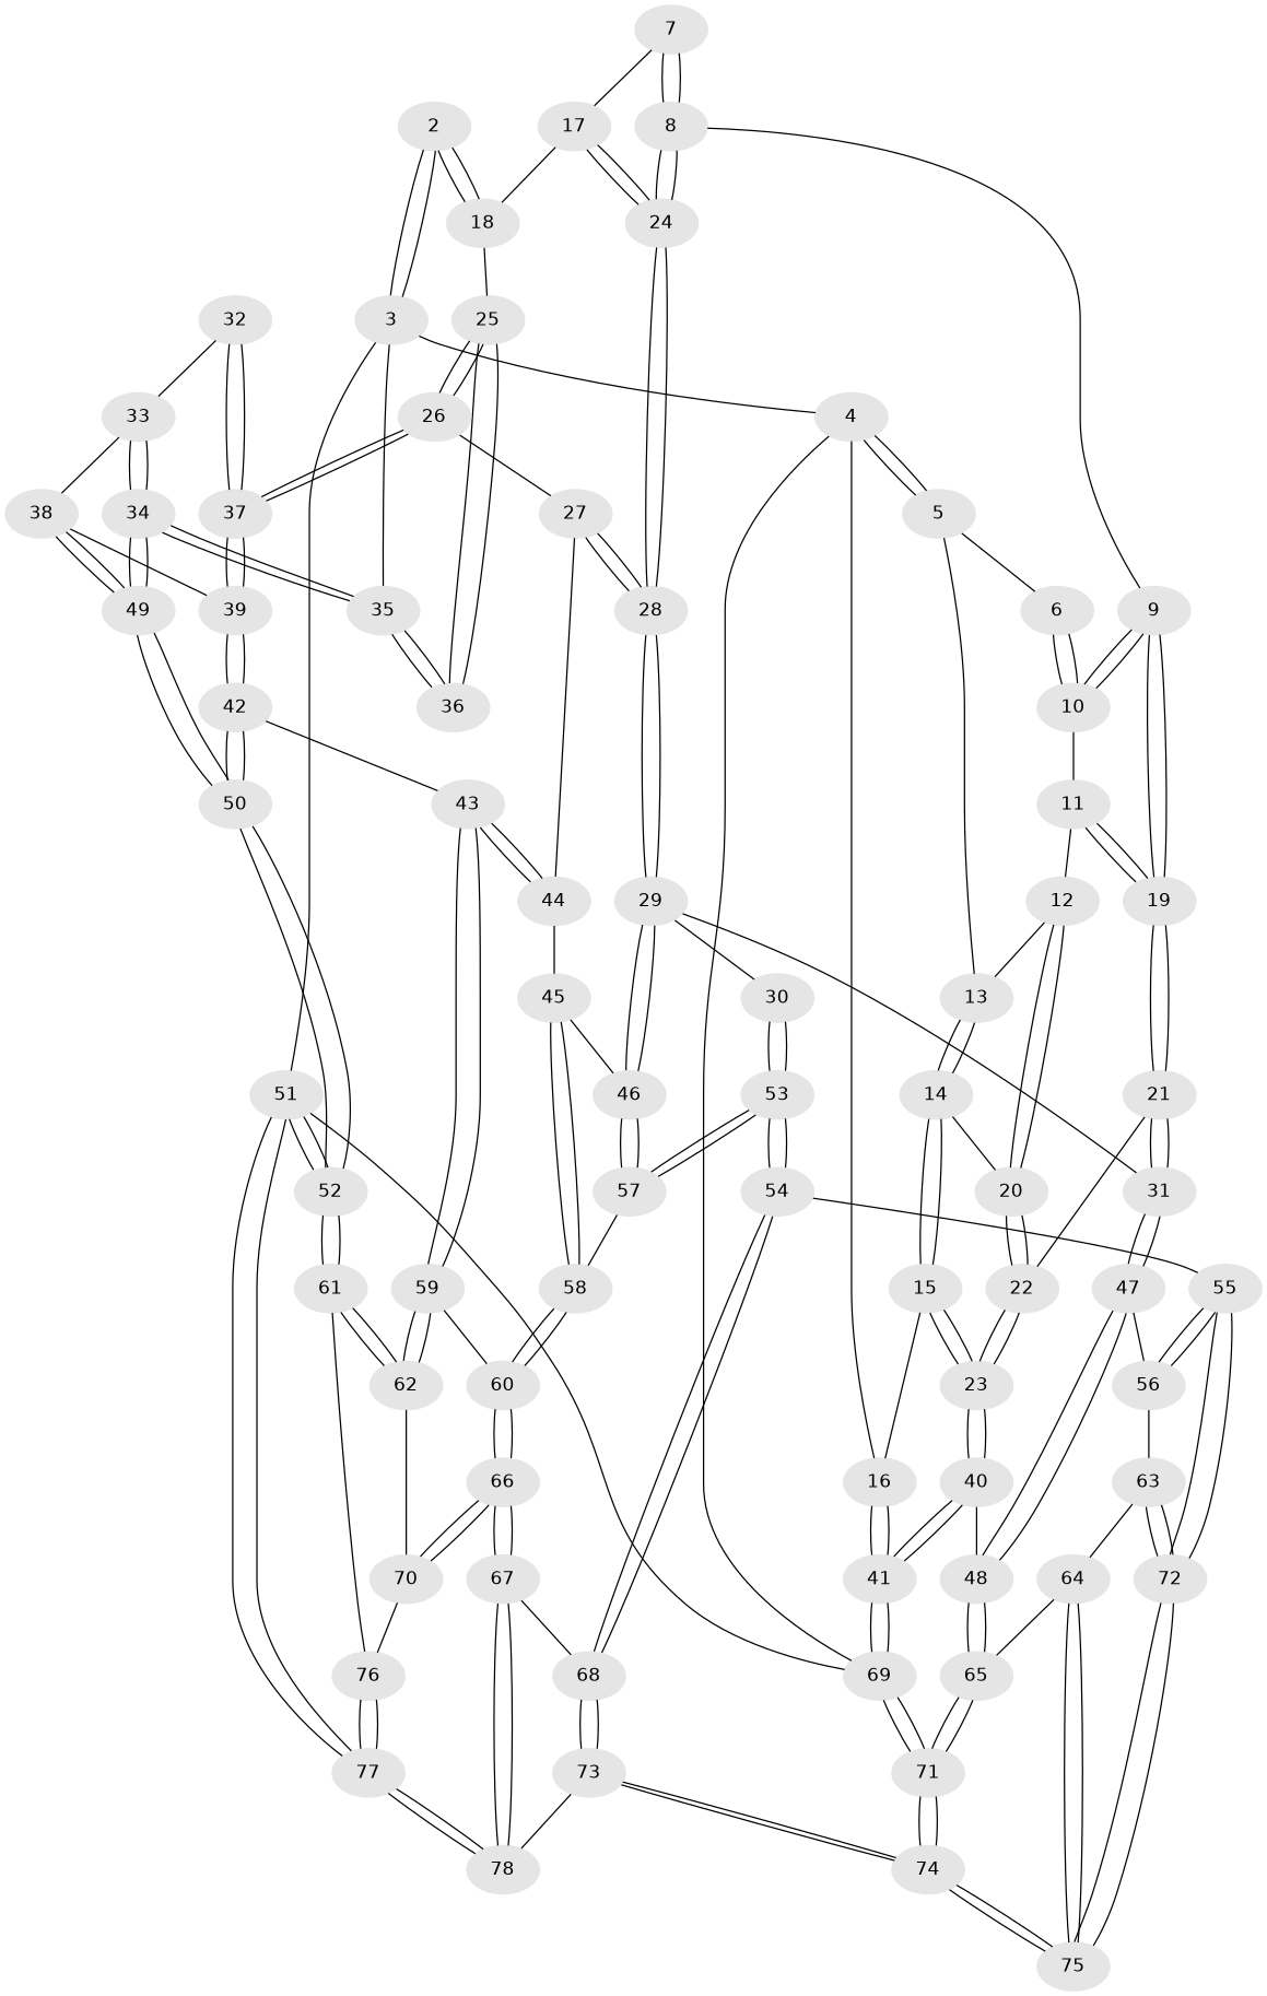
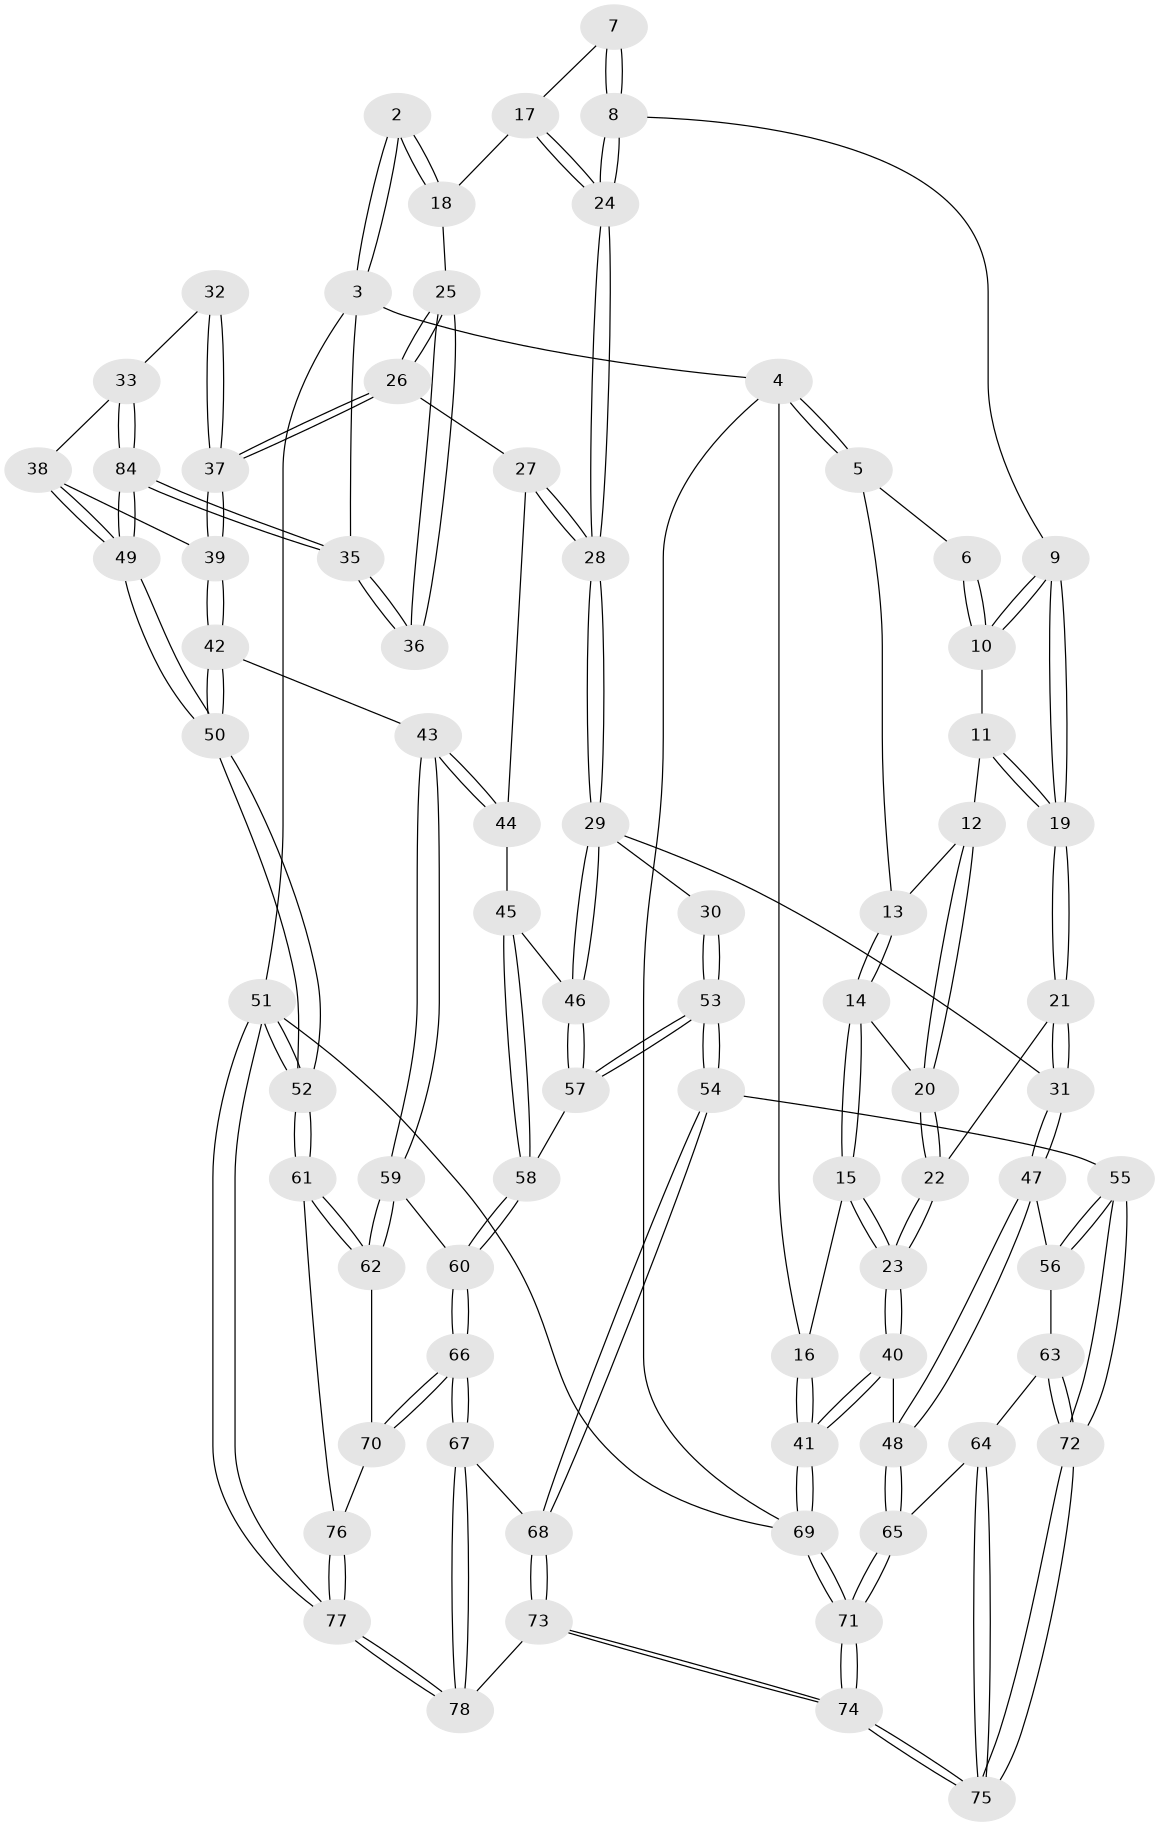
  graph {
    fontname="DejaVu Sans"
    node [color=gray90 fontname="DejaVu Sans" style=filled]
    edge [fontname="DejaVu Sans"]
    2
    3
    18
    7
    8
    17
    4
    35
    51
    25
    5
    16
    69
    36
    52
    77
    6
    13
    41
    71
    10
    14
    11
    9
    24
    19
    28
    21
    12
    20
    22
    15
    23
    40
    26
    31
    47
    48
    29
    27
    37
    44
    39
    45
    30
    46
    53
    57
    54
    56
    32
    33
-   34
+   34 [label=84]
    38
    49
    50
    42
    43
    65
    59
    60
    62
    58
    63
    61
    78
    76
    55
    68
    72
    73
    75
    64
    66
    70
    67
    74
    2 -- 3
    2 -- 3
    2 -- 18
    2 -- 18
    3 -- 4
    3 -- 35
    3 -- 51
    18 -- 25
    7 -- 8
    7 -- 8
    7 -- 17
    8 -- 9
    8 -- 24
    8 -- 24
    17 -- 18
    17 -- 24
    17 -- 24
    4 -- 5
    4 -- 5
    4 -- 16
    4 -- 69
    35 -- 36
    35 -- 36
    51 -- 69
    51 -- 52
    51 -- 52
    51 -- 77
    51 -- 77
    25 -- 36
    25 -- 36
    25 -- 26
    25 -- 26
    5 -- 6
    5 -- 13
    16 -- 41
    16 -- 41
    69 -- 71
    69 -- 71
    52 -- 61
    52 -- 61
    77 -- 78
    77 -- 78
    6 -- 10
    6 -- 10
    13 -- 14
    13 -- 14
    41 -- 69
    41 -- 69
    71 -- 74
    71 -- 74
    10 -- 11
    14 -- 20
    14 -- 15
    14 -- 15
    11 -- 19
    11 -- 19
    11 -- 12
    9 -- 10
    9 -- 10
    9 -- 19
    9 -- 19
    24 -- 28
    24 -- 28
    19 -- 21
    19 -- 21
    28 -- 29
    28 -- 29
    21 -- 22
    21 -- 31
    21 -- 31
    12 -- 13
    12 -- 20
    12 -- 20
    20 -- 22
    20 -- 22
    22 -- 23
    22 -- 23
    15 -- 16
    15 -- 23
    15 -- 23
    23 -- 40
    23 -- 40
    40 -- 41
    40 -- 41
    40 -- 48
    26 -- 27
    26 -- 37
    26 -- 37
    31 -- 47
    31 -- 47
    47 -- 48
    47 -- 48
    47 -- 56
    48 -- 65
    48 -- 65
    29 -- 31
    29 -- 30
    29 -- 46
    29 -- 46
    27 -- 28
    27 -- 28
    27 -- 44
    37 -- 39
    37 -- 39
    44 -- 45
    39 -- 42
    39 -- 42
    45 -- 46
    45 -- 58
    45 -- 58
    30 -- 53
    30 -- 53
    46 -- 57
    46 -- 57
    53 -- 57
    53 -- 57
    53 -- 54
    53 -- 54
    57 -- 58
    54 -- 55
    54 -- 68
    54 -- 68
    56 -- 63
    32 -- 37
    32 -- 37
    32 -- 33
    33 -- 34
    33 -- 34
    33 -- 38
    34 -- 35
    34 -- 35
    34 -- 49
    34 -- 49
    38 -- 39
    38 -- 49
    38 -- 49
    49 -- 50
    49 -- 50
    50 -- 52
    50 -- 52
    42 -- 50
    42 -- 50
    42 -- 43
    43 -- 44
    43 -- 44
    43 -- 59
    43 -- 59
    65 -- 71
    65 -- 71
    59 -- 60
    59 -- 62
    59 -- 62
    60 -- 66
    60 -- 66
    62 -- 70
    58 -- 60
    58 -- 60
    63 -- 72
    63 -- 72
    63 -- 64
    61 -- 62
    61 -- 62
    61 -- 76
    76 -- 77
    76 -- 77
    55 -- 56
    55 -- 56
    55 -- 72
    55 -- 72
    68 -- 73
    68 -- 73
    72 -- 75
    72 -- 75
    73 -- 78
    73 -- 74
    73 -- 74
    64 -- 65
    64 -- 75
    64 -- 75
    66 -- 70
    66 -- 70
    66 -- 67
    66 -- 67
    70 -- 76
    67 -- 78
    67 -- 78
    67 -- 68
    74 -- 75
    74 -- 75
  }
